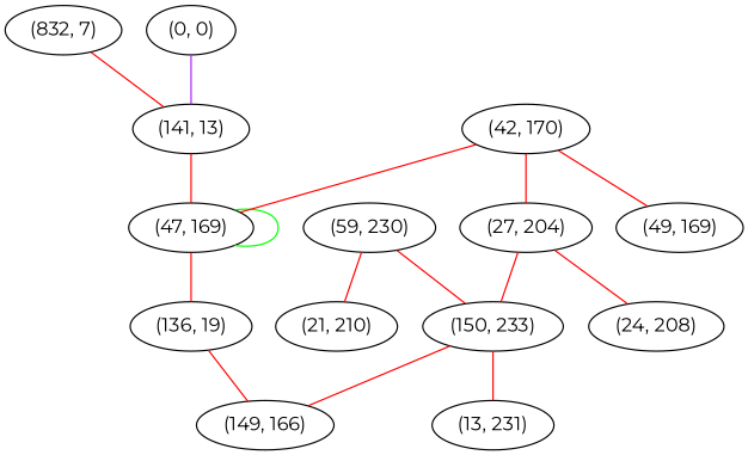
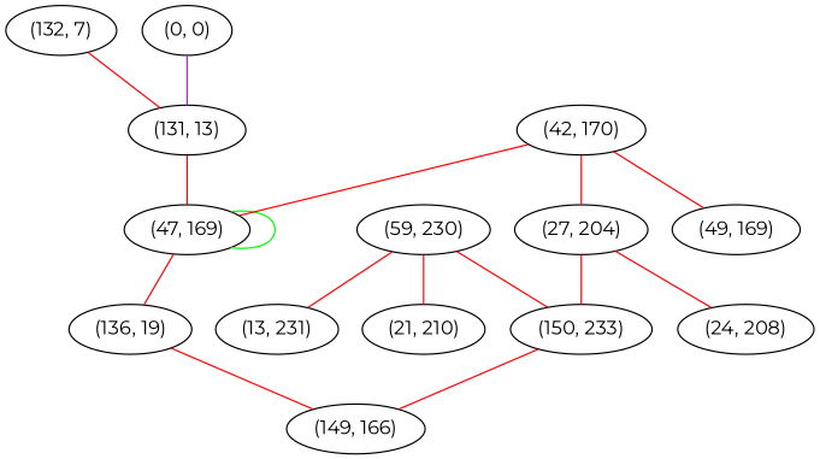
  graph {
    fontname=Montserrat
    node [fontname=Montserrat]
    edge [color=red fontname=Montserrat weight=1]
-   "(132, 7)" [label="(832, 7)"]
-   "(131, 13)" [label="(141, 13)"]
+   "(132, 7)"
+   "(131, 13)"
    "(47, 169)"
    "(0, 0)"
    n5 [label="(59, 230)"]
    "(150, 233)"
    "(13, 231)"
    "(21, 210)"
    "(149, 166)"
    "(136, 19)"
    "(42, 170)"
    "(27, 204)"
    n13 [label="(49, 169)"]
    n14 [label="(24, 208)"]
    "(132, 7)" -- "(131, 13)"
    "(131, 13)" -- "(47, 169)"
    "(47, 169)" -- "(47, 169)" [color=green weight=2]
    "(47, 169)" -- "(136, 19)"
    "(0, 0)" -- "(131, 13)" [color=purple weight=4]
    n5 -- "(150, 233)"
-   "(150, 233)" -- "(13, 231)"
+   n5 -- "(13, 231)"
    n5 -- "(21, 210)"
    "(150, 233)" -- "(149, 166)"
    "(136, 19)" -- "(149, 166)"
    "(42, 170)" -- "(47, 169)"
    "(42, 170)" -- "(27, 204)"
    "(42, 170)" -- n13
    "(27, 204)" -- "(150, 233)"
    "(27, 204)" -- n14
  }
